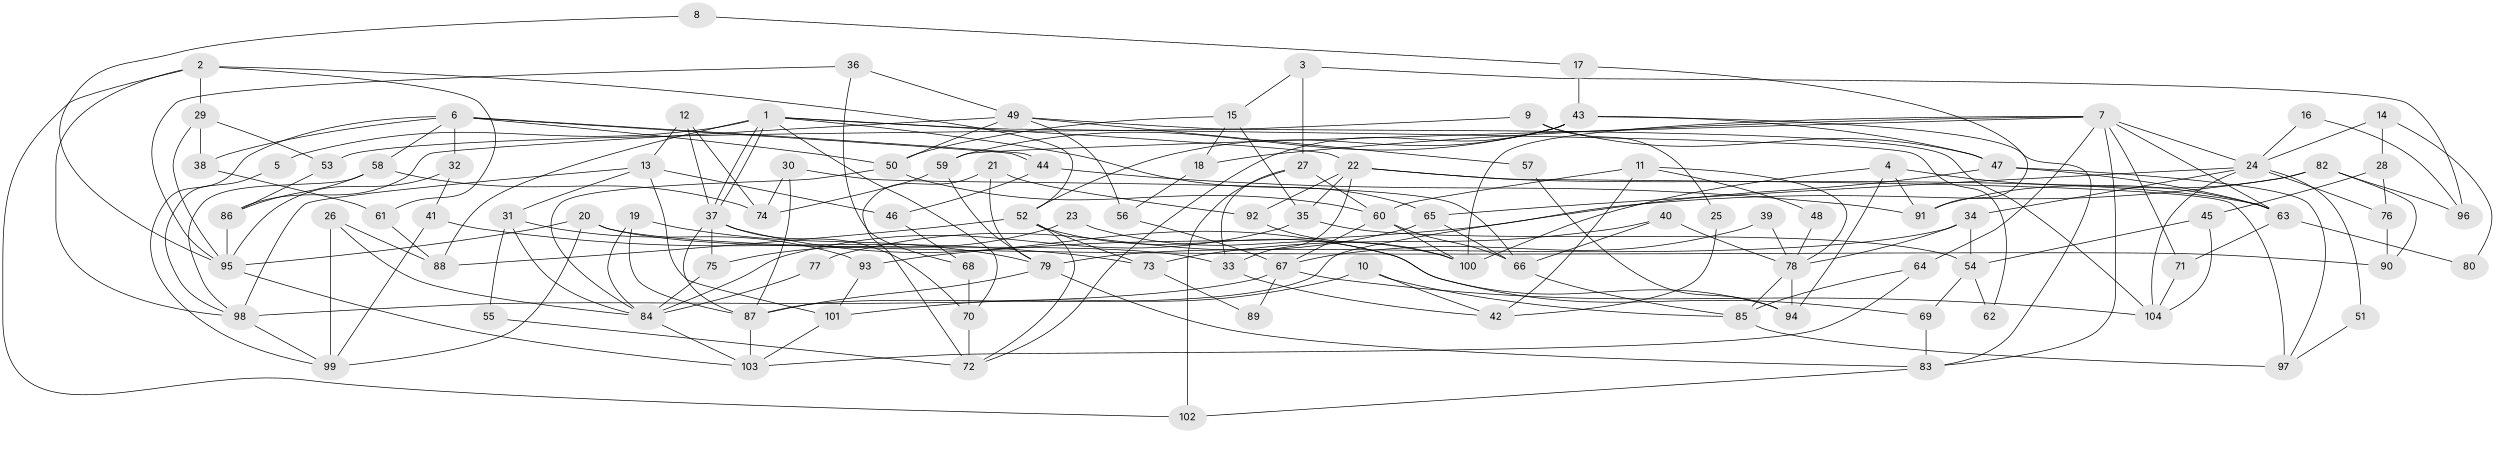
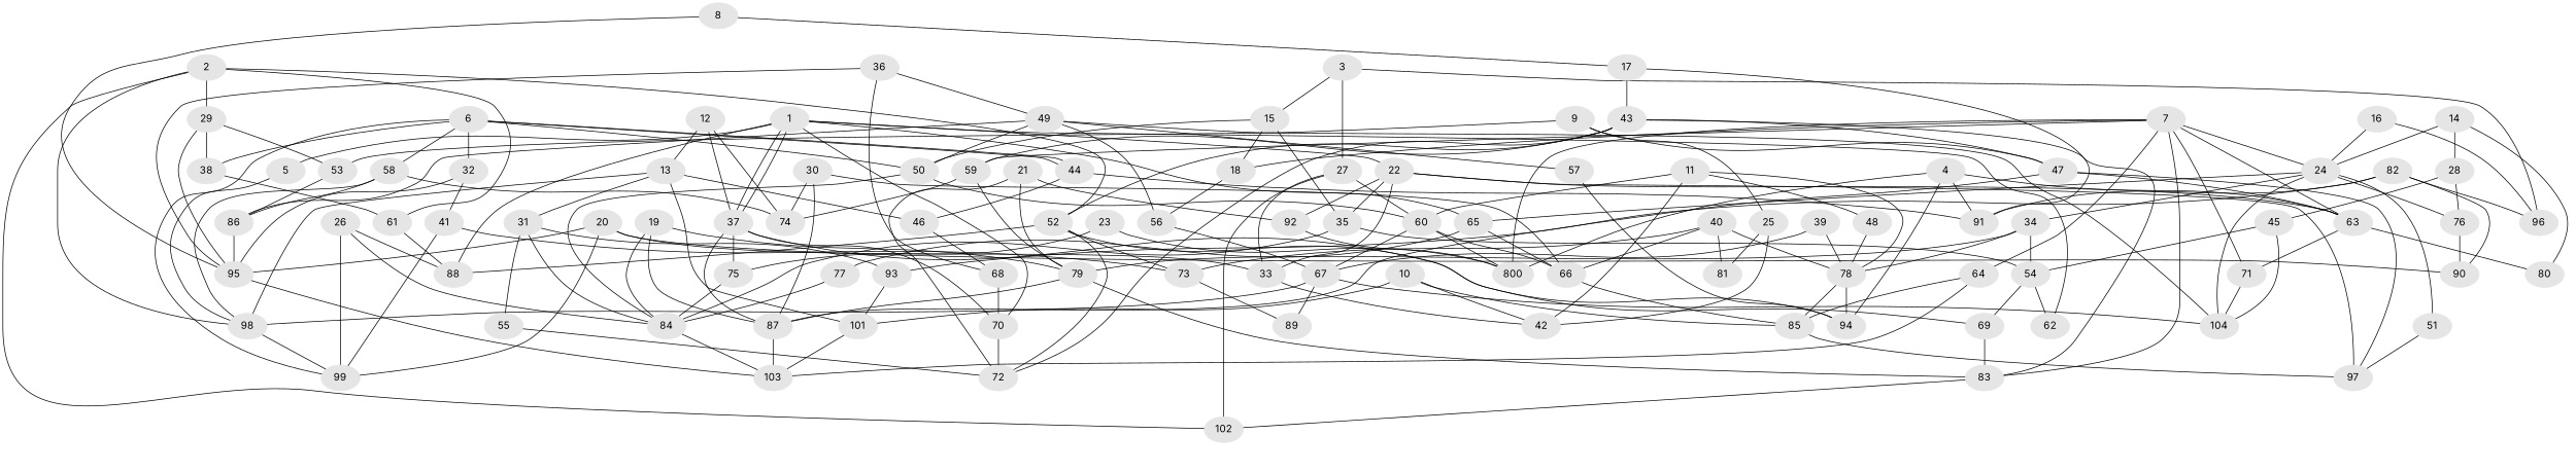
  graph {
    fontname=Inter
    node [color=gray90 fontname=Inter style=filled]
    edge [fontname=Inter]
    1
    5
    22
    37
    62
    65
    70
    88
    98
    63
    35
    33
    92
    97
    87
    75
    69
    66
    77
    72
    2
    29
    52
    61
    102
    38
    95
    53
    94
    73
    99
    3
    15
    27
    96
    50
    18
    60
    4
    91
-   100
+   100 [label=800]
    71
    80
    6
    32
    44
    58
    41
    46
    84
    74
    86
    7
    24
    59
    64
    83
    56
    34
    51
    76
    104
    79
    85
    103
    8
    17
    43
    9
    25
    47
    42
+   81
    10
    101
    11
    48
    78
    67
    12
    13
    31
    55
    93
    68
    14
    28
    45
    54
    16
    19
    20
    90
    21
    23
    26
    30
    36
    49
    57
    39
    89
    40
    82
    1 -- 5
    1 -- 22
    1 -- 37
    1 -- 37
    1 -- 62
    1 -- 65
    1 -- 70
    1 -- 88
    5 -- 98
    22 -- 63
    22 -- 35
    22 -- 33
    22 -- 92
    22 -- 97
    37 -- 70
    37 -- 87
    37 -- 75
    37 -- 69
    65 -- 66
    65 -- 77
    70 -- 72
    98 -- 99
    63 -- 71
    63 -- 80
    35 -- 84
    35 -- 54
    33 -- 42
    92 -- 100
    87 -- 103
    75 -- 84
    69 -- 83
    66 -- 85
    77 -- 84
    2 -- 98
    2 -- 29
    2 -- 52
    2 -- 61
    2 -- 102
    29 -- 38
    29 -- 95
    29 -- 53
    52 -- 88
    52 -- 72
    52 -- 94
    52 -- 73
    61 -- 88
    38 -- 61
    95 -- 103
    53 -- 86
    73 -- 89
    3 -- 15
    3 -- 27
    3 -- 96
    15 -- 35
    15 -- 50
    15 -- 18
    27 -- 33
    27 -- 102
    27 -- 60
    50 -- 60
    50 -- 84
    18 -- 56
    60 -- 66
    60 -- 100
    60 -- 67
    4 -- 63
    4 -- 94
    4 -- 91
    4 -- 100
    71 -- 104
    6 -- 38
    6 -- 99
    6 -- 50
    6 -- 32
    6 -- 44
    6 -- 44
    6 -- 58
    32 -- 95
    32 -- 41
    44 -- 91
    44 -- 46
    58 -- 98
    58 -- 74
    58 -- 86
    41 -- 73
    41 -- 99
    46 -- 68
    84 -- 103
    86 -- 95
    7 -- 63
    7 -- 18
    7 -- 100
    7 -- 71
    7 -- 24
    7 -- 59
    7 -- 64
    7 -- 83
    24 -- 65
    24 -- 34
    24 -- 51
    24 -- 76
    24 -- 104
    59 -- 74
    59 -- 79
    64 -- 85
    64 -- 103
    83 -- 102
    56 -- 67
    34 -- 79
    34 -- 78
    34 -- 54
    51 -- 97
    76 -- 90
    79 -- 87
    79 -- 83
    85 -- 97
    8 -- 95
    8 -- 17
    17 -- 91
    17 -- 43
    43 -- 72
    43 -- 52
    43 -- 59
    43 -- 83
    43 -- 47
    9 -- 53
    9 -- 25
    9 -- 47
    25 -- 42
+   25 -- 81
    47 -- 63
    47 -- 97
    47 -- 87
    10 -- 85
    10 -- 42
    10 -- 101
    101 -- 103
    11 -- 60
    11 -- 42
    11 -- 48
    11 -- 78
    48 -- 78
    78 -- 94
    78 -- 85
    67 -- 98
    67 -- 104
    67 -- 89
    12 -- 37
    12 -- 74
    12 -- 13
    13 -- 98
    13 -- 46
    13 -- 101
    13 -- 31
    31 -- 84
    31 -- 55
    31 -- 93
    55 -- 72
    93 -- 101
    68 -- 70
    14 -- 80
    14 -- 24
    14 -- 28
    28 -- 76
    28 -- 45
    45 -- 104
    45 -- 54
    54 -- 62
    54 -- 69
    16 -- 96
    16 -- 24
    19 -- 87
    19 -- 84
    19 -- 79
    20 -- 33
    20 -- 95
    20 -- 99
    20 -- 90
    21 -- 92
    21 -- 72
    21 -- 79
    23 -- 75
    23 -- 100
    26 -- 88
    26 -- 99
    26 -- 84
    30 -- 87
    30 -- 66
    30 -- 74
    36 -- 95
    36 -- 68
    36 -- 49
    49 -- 50
    49 -- 86
    49 -- 56
    49 -- 104
    49 -- 57
    57 -- 94
    39 -- 78
    39 -- 67
    40 -- 66
    40 -- 73
+   40 -- 81
    40 -- 78
    82 -- 96
    82 -- 91
    82 -- 93
    82 -- 90
  }
